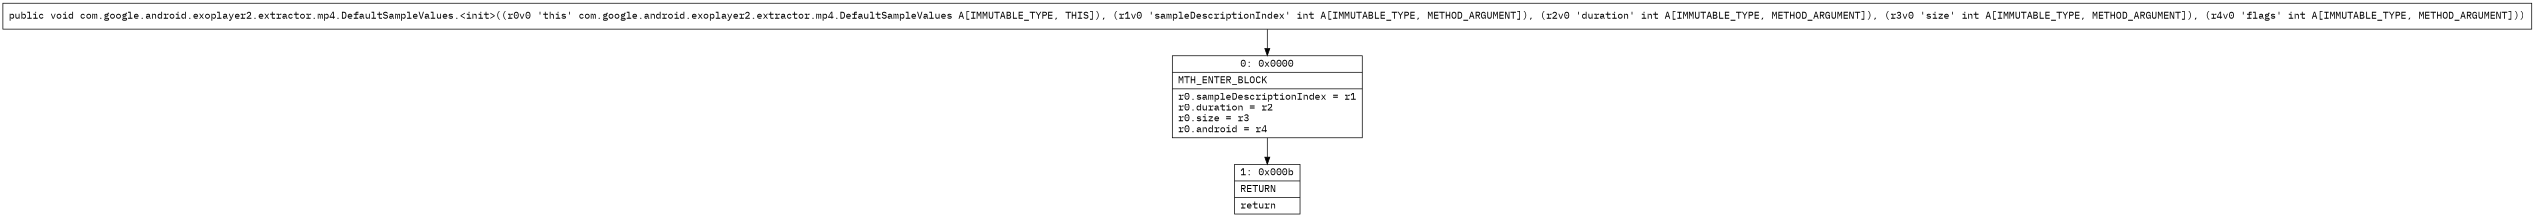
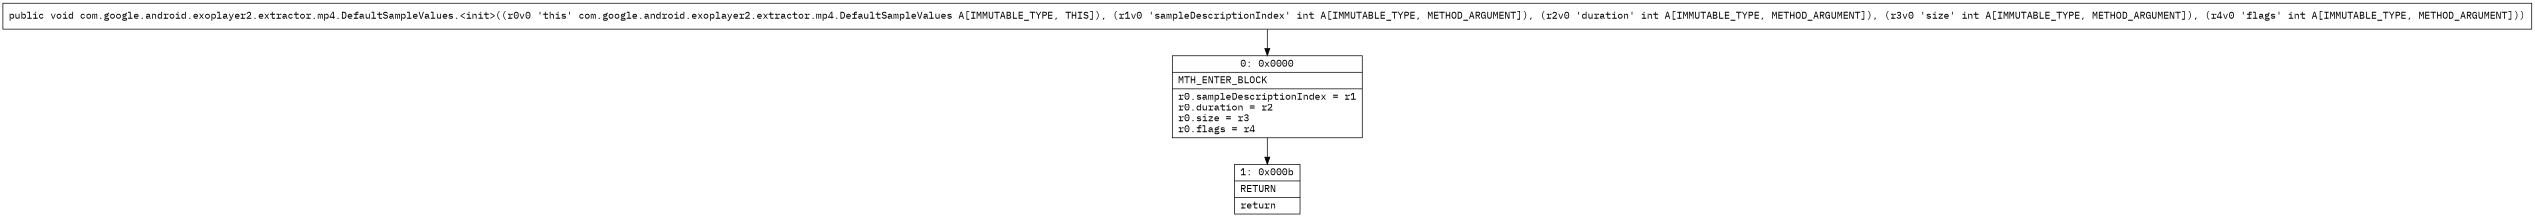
  digraph {
    fontname="IBM Plex Mono"
    node [shape=record fontname="IBM Plex Mono"]
    edge [fontname="IBM Plex Mono"]
-   n1 [label="{0\:\ 0x0000|MTH_ENTER_BLOCK\l|r0.sampleDescriptionIndex = r1\lr0.duration = r2\lr0.size = r3\lr0.android = r4\l}"]
+   n1 [label="{0\:\ 0x0000|MTH_ENTER_BLOCK\l|r0.sampleDescriptionIndex = r1\lr0.duration = r2\lr0.size = r3\lr0.flags = r4\l}"]
    n2 [label="{1\:\ 0x000b|RETURN\l|return\l}"]
    n3 [label="{public void com.google.android.exoplayer2.extractor.mp4.DefaultSampleValues.\<init\>((r0v0 'this' com.google.android.exoplayer2.extractor.mp4.DefaultSampleValues A[IMMUTABLE_TYPE, THIS]), (r1v0 'sampleDescriptionIndex' int A[IMMUTABLE_TYPE, METHOD_ARGUMENT]), (r2v0 'duration' int A[IMMUTABLE_TYPE, METHOD_ARGUMENT]), (r3v0 'size' int A[IMMUTABLE_TYPE, METHOD_ARGUMENT]), (r4v0 'flags' int A[IMMUTABLE_TYPE, METHOD_ARGUMENT])) }"]
    n1 -> n2
    n3 -> n1
  }
